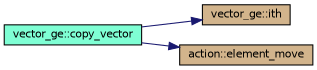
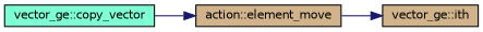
  digraph {
    rankdir=LR
    node [color=black fillcolor=tan fontname=Helvetica fontsize=10 shape=record style=filled]
    edge [color=midnightblue fontname=Helvetica fontsize=10 labelfontname=Helvetica labelfontsize=10 style=solid]
    n1 [fillcolor=aquamarine fontcolor=black height=0.2 label="vector_ge::copy_vector" width=0.4]
    n2 [height=0.2 label="vector_ge::ith" width=0.4]
    n3 [height=0.2 label="action::element_move" width=0.4]
-   n1 -> n2
+   n3 -> n2
    n1 -> n3
  }
